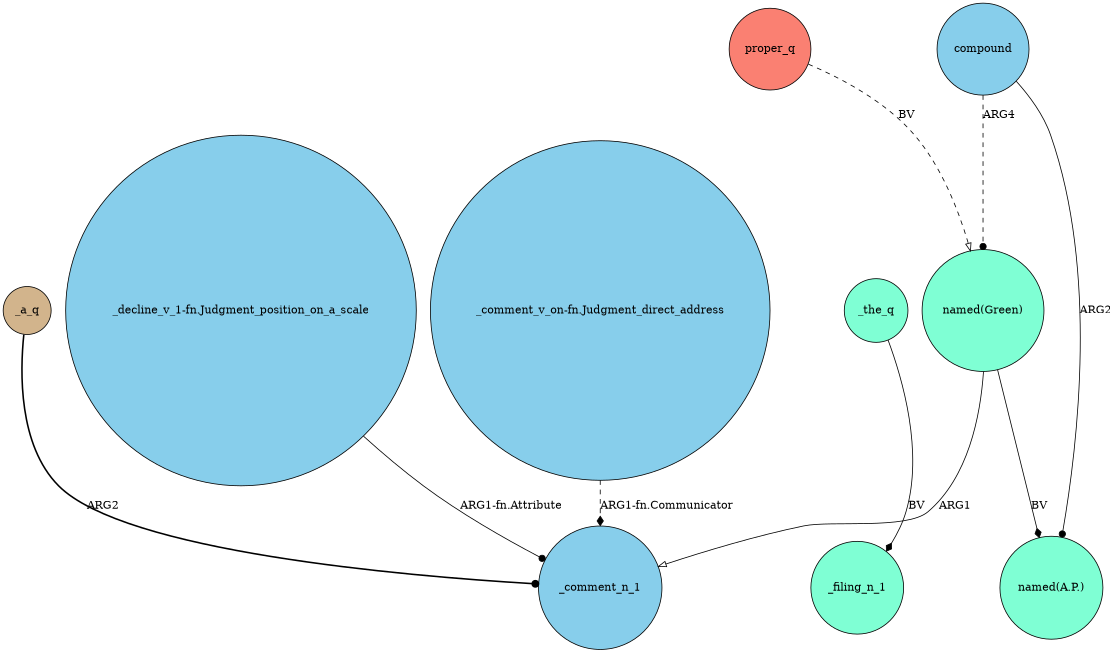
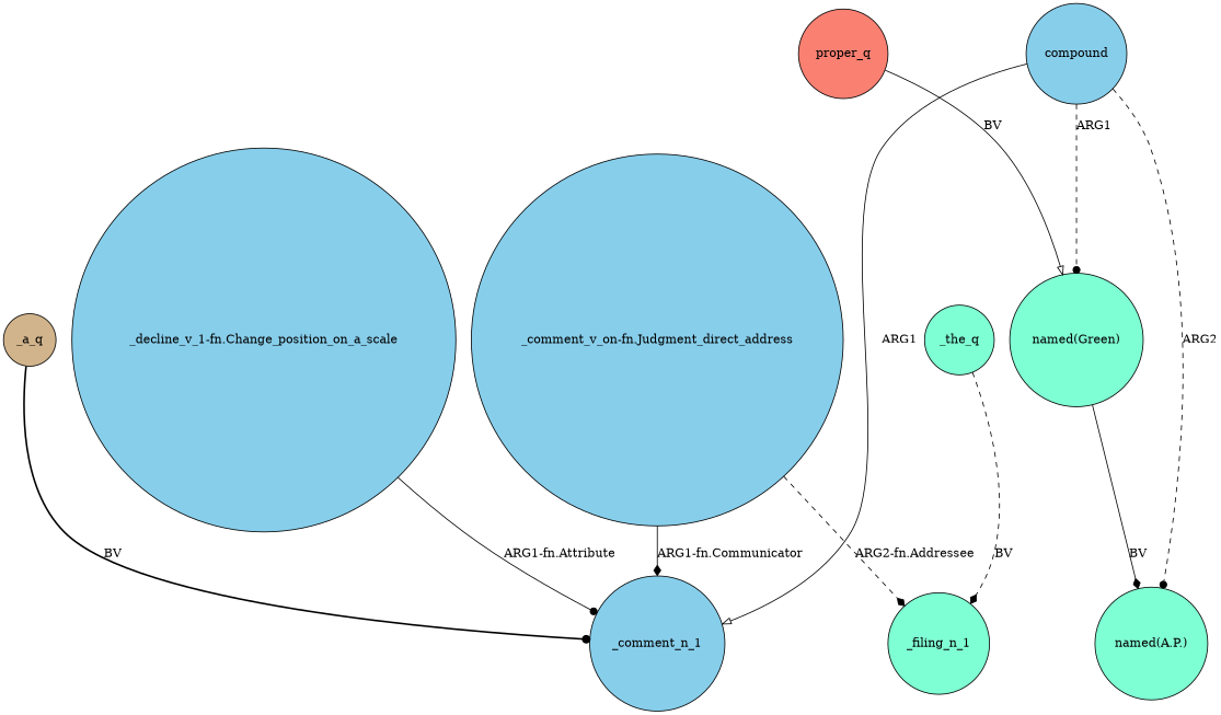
  digraph {
    node [fillcolor=skyblue shape=circle style=filled]
    edge [arrowhead=diamond style=solid]
    n1 [label=_comment_n_1]
    "_comment_v_on-fn.Judgment_direct_address"
    _filing_n_1 [fillcolor=aquamarine]
-   "_decline_v_1-fn.Change_position_on_a_scale" [label="_decline_v_1-fn.Judgment_position_on_a_scale"]
+   "_decline_v_1-fn.Change_position_on_a_scale"
    proper_q [fillcolor=salmon]
    "named(Green)" [fillcolor=aquamarine]
    "named(A.P.)" [fillcolor=aquamarine]
    compound
    _the_q [fillcolor=aquamarine]
    _a_q [fillcolor=tan]
-   "_comment_v_on-fn.Judgment_direct_address" -> n1 [label="ARG1-fn.Communicator" style=dashed]
+   "_comment_v_on-fn.Judgment_direct_address" -> n1 [label="ARG1-fn.Communicator"]
+   "_comment_v_on-fn.Judgment_direct_address" -> _filing_n_1 [label="ARG2-fn.Addressee" style=dashed]
    "_decline_v_1-fn.Change_position_on_a_scale" -> n1 [arrowhead=dot label="ARG1-fn.Attribute"]
-   proper_q -> "named(Green)" [arrowhead=onormal label=BV style=dashed]
+   proper_q -> "named(Green)" [arrowhead=onormal label=BV]
    "named(Green)" -> "named(A.P.)" [label=BV]
-   "named(Green)" -> n1 [arrowhead=onormal label=ARG1]
-   compound -> "named(Green)" [arrowhead=dot label=ARG4 style=dashed]
-   compound -> "named(A.P.)" [arrowhead=dot label=ARG2]
-   _the_q -> _filing_n_1 [label=BV]
-   _a_q -> n1 [arrowhead=dot label=ARG2 style=bold]
+   compound -> n1 [arrowhead=onormal label=ARG1]
+   compound -> "named(Green)" [arrowhead=dot label=ARG1 style=dashed]
+   compound -> "named(A.P.)" [arrowhead=dot label=ARG2 style=dashed]
+   _the_q -> _filing_n_1 [label=BV style=dashed]
+   _a_q -> n1 [arrowhead=dot label=BV style=bold]
  }
